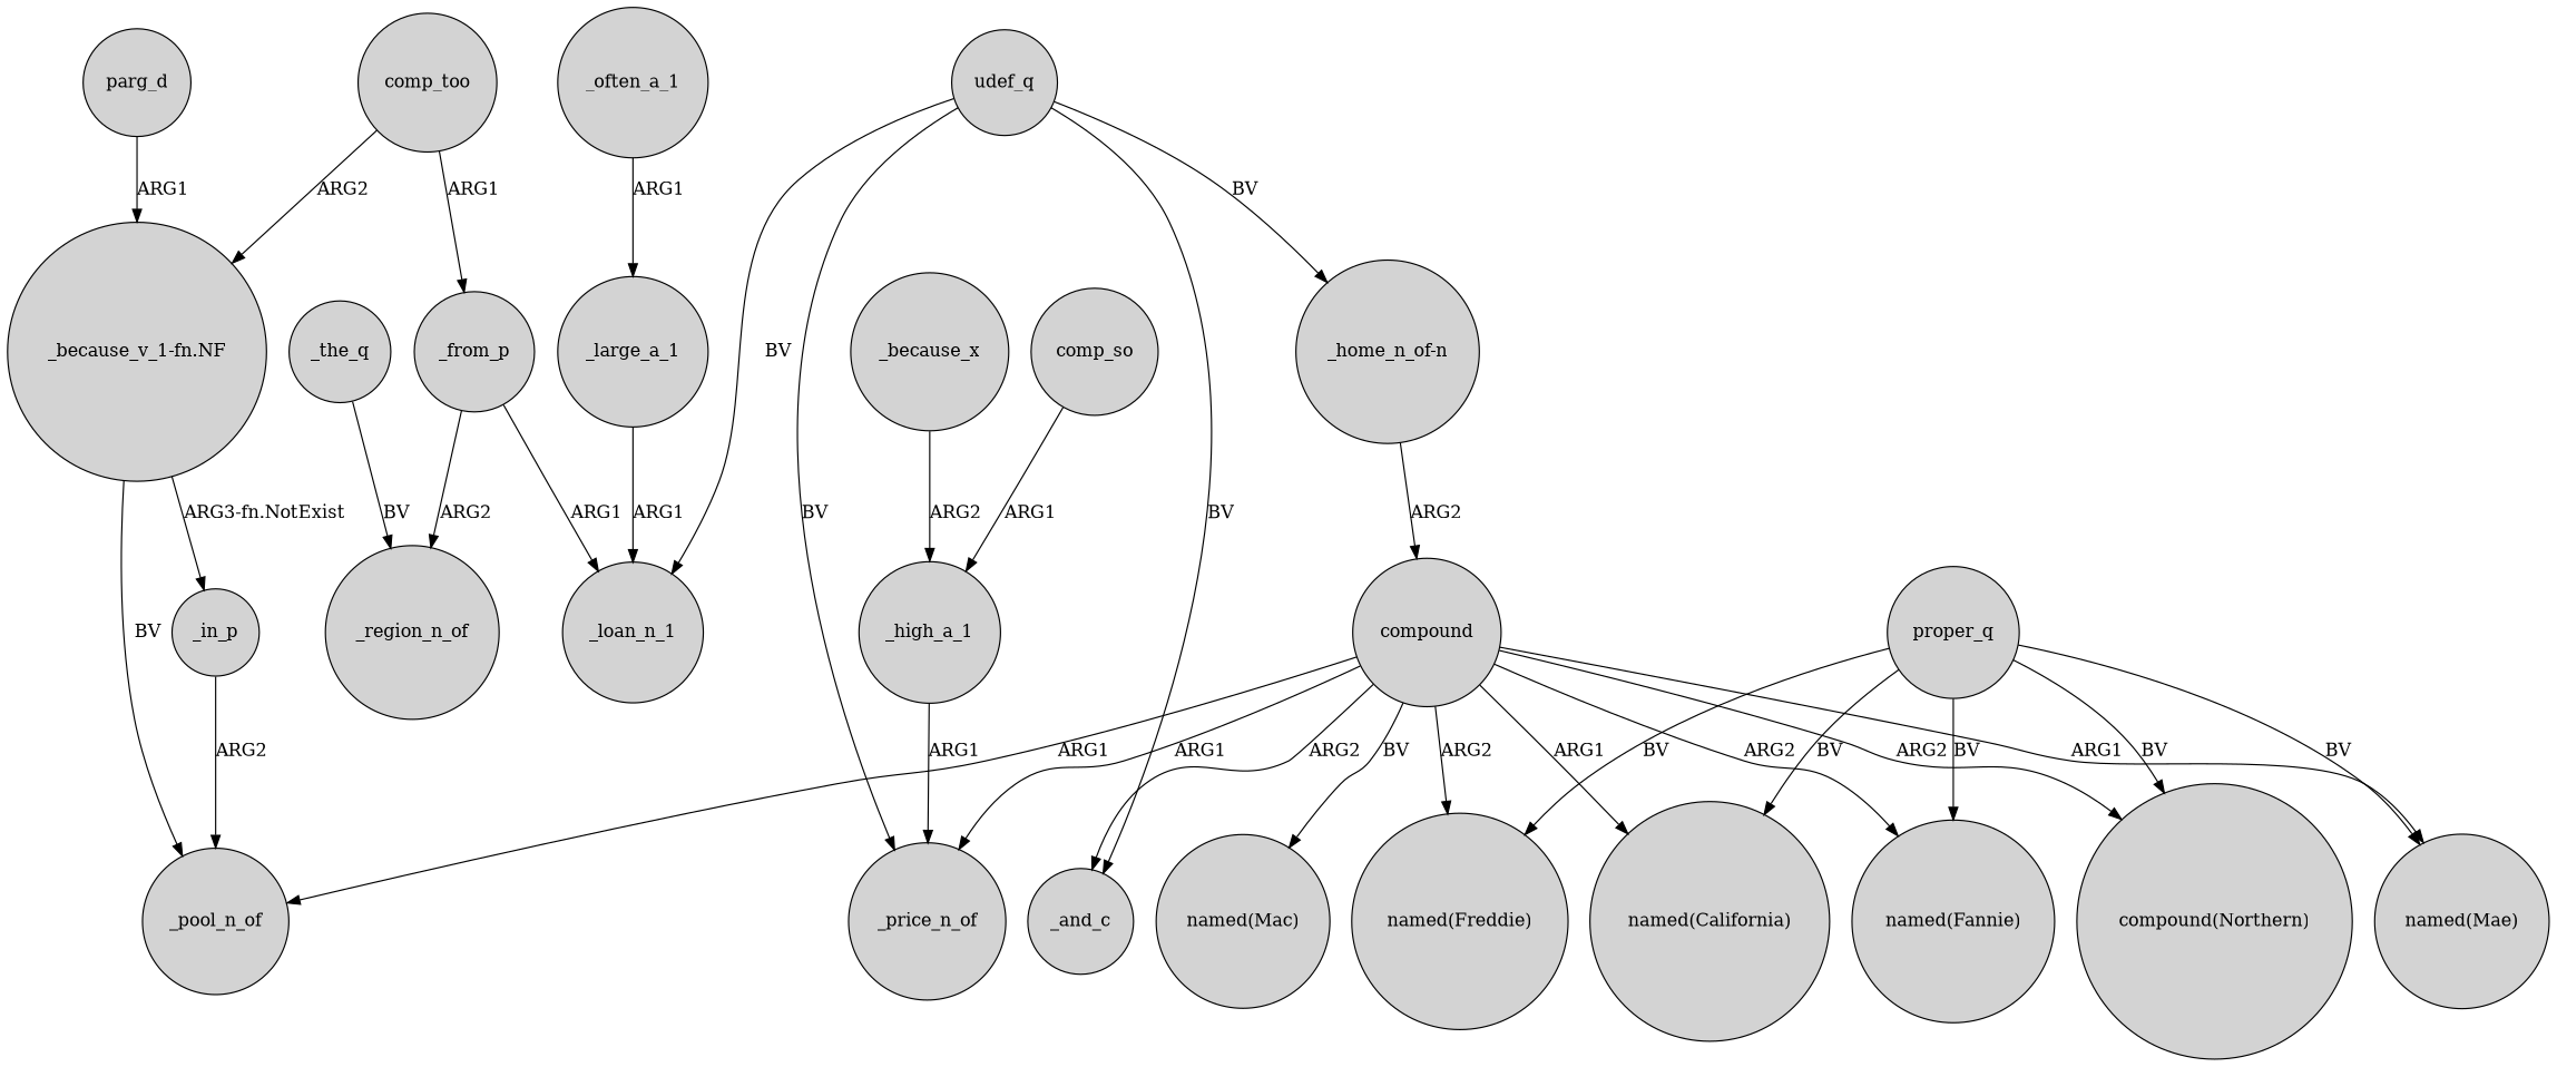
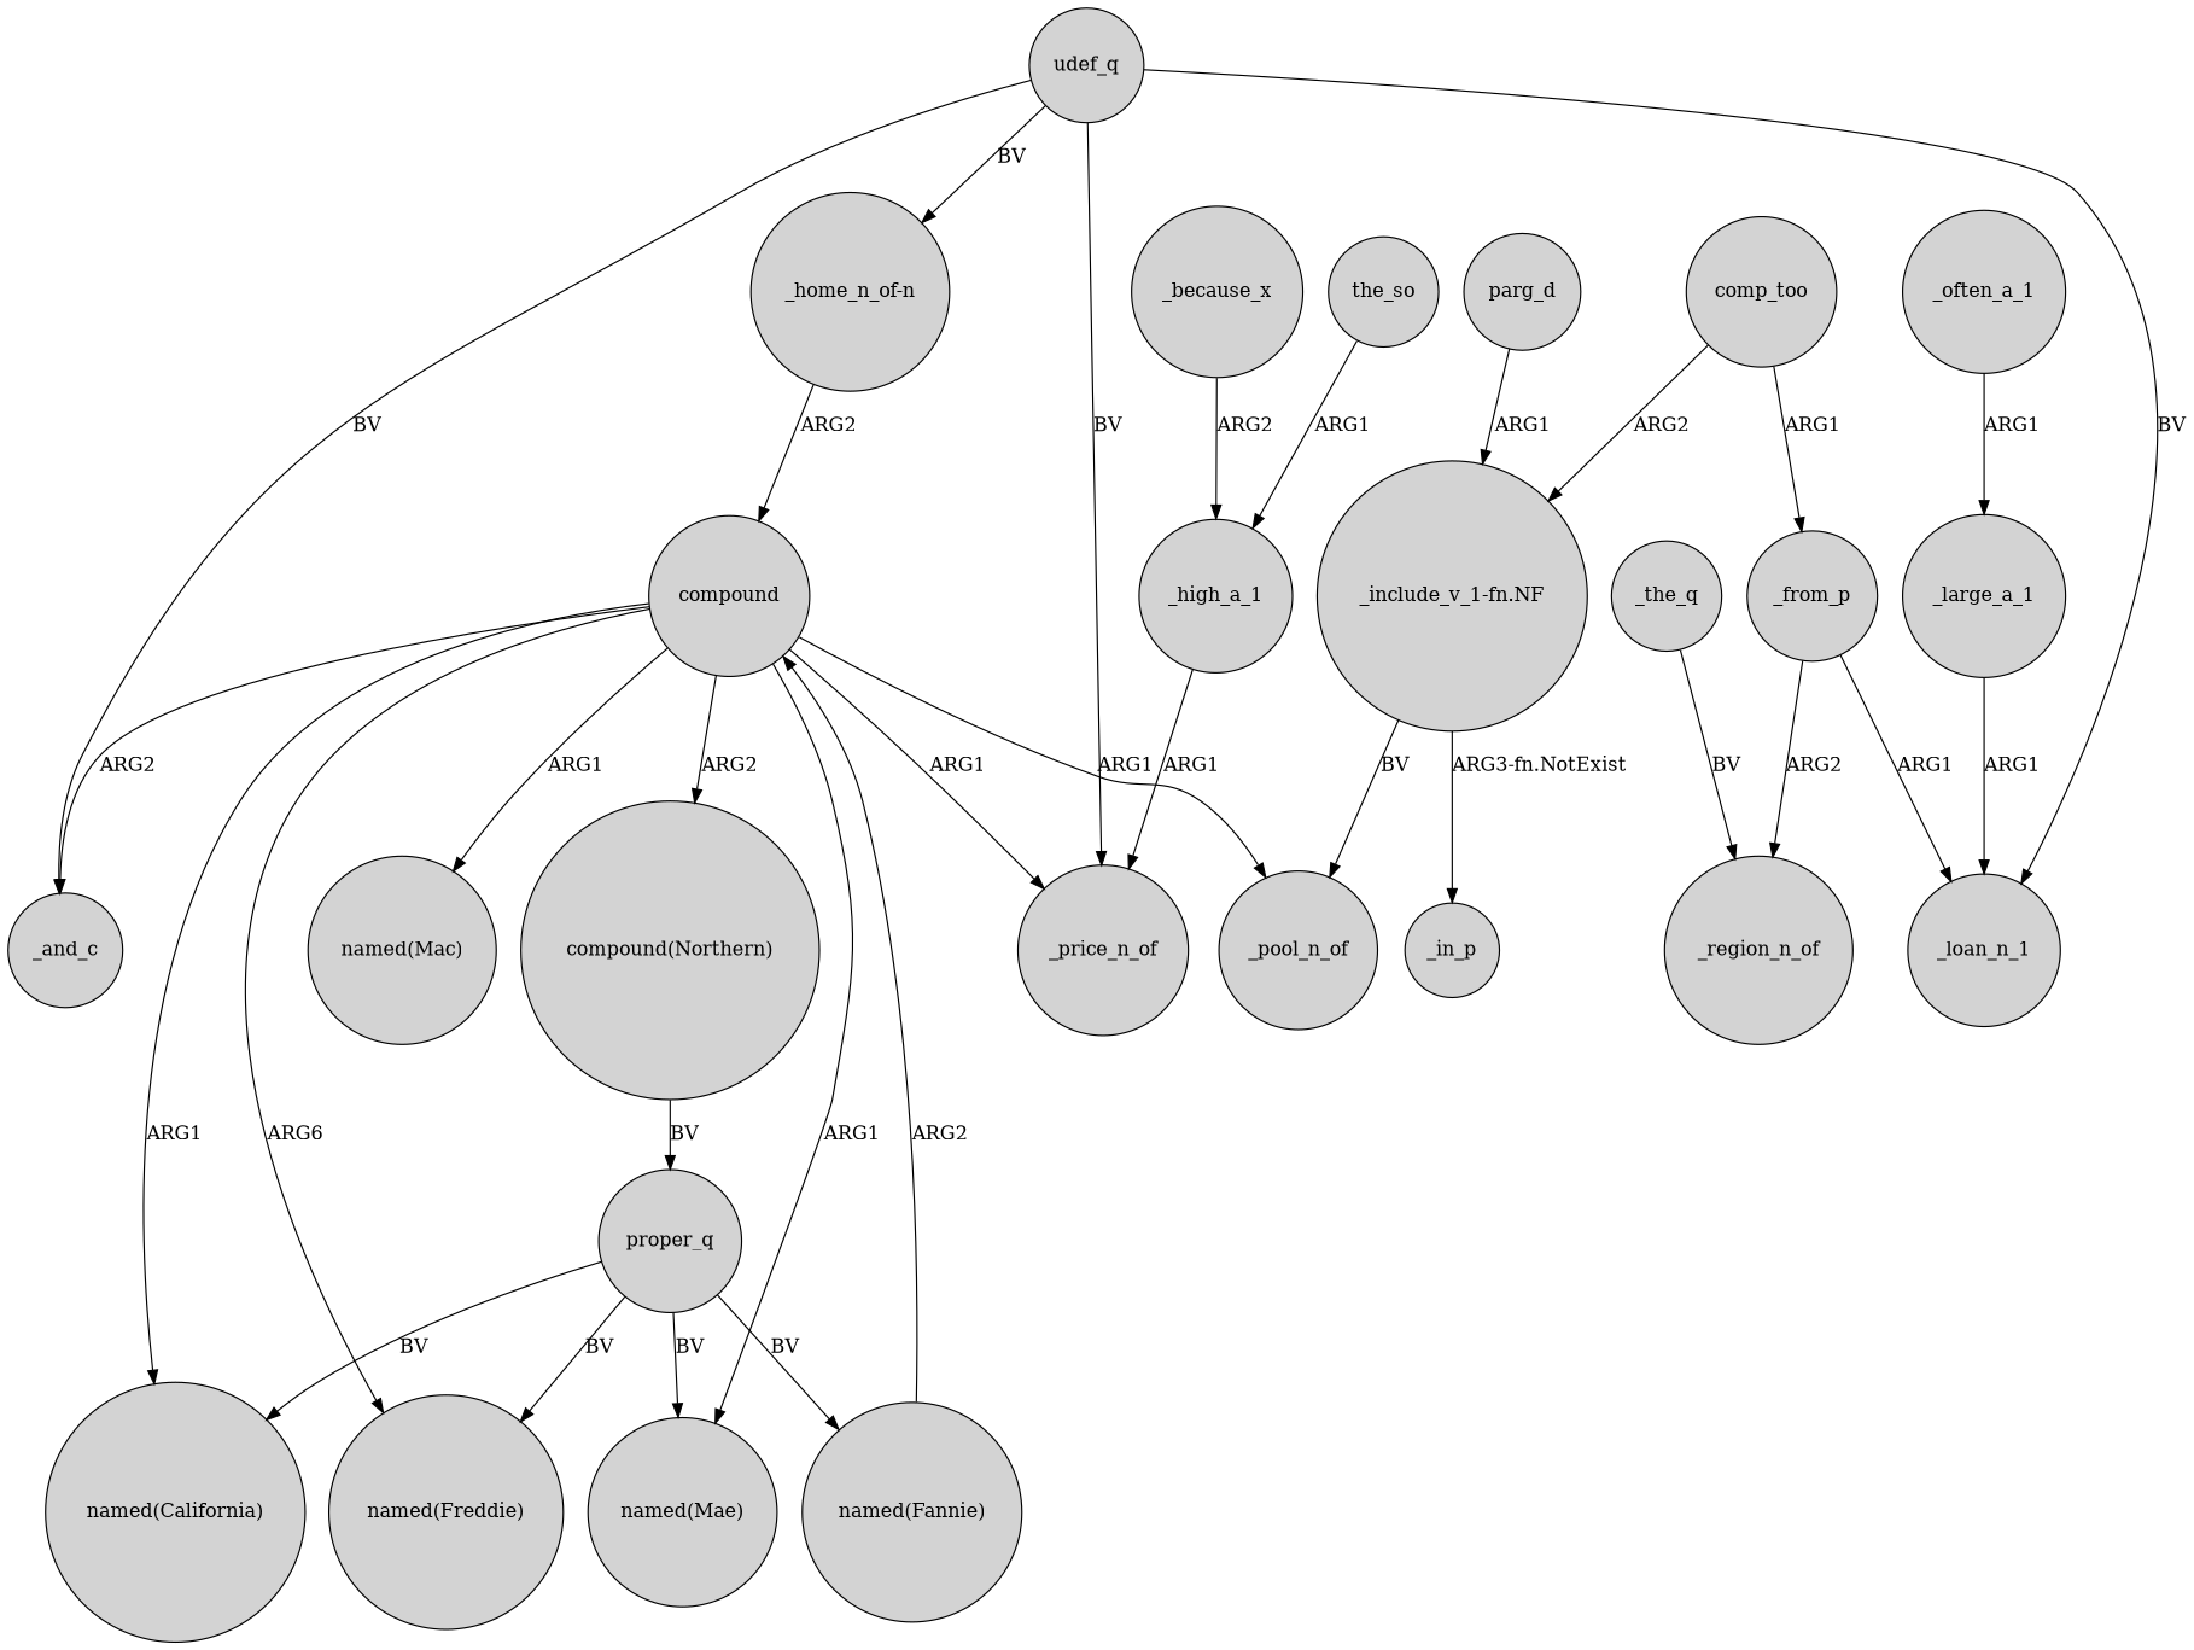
  digraph {
    node [shape=circle style=filled]
-   "_include_v_1-fn.NF" [label="_because_v_1-fn.NF"]
+   "_include_v_1-fn.NF"
    _in_p
    _pool_n_of
    udef_q
    _price_n_of
    _loan_n_1
    "_home_n_of-n"
    _and_c
    compound
    "named(Mae)"
    "named(California)"
    "named(Fannie)"
    n13 [label="compound(Northern)"]
    "named(Mac)"
    "named(Freddie)"
    proper_q
    _from_p
    _region_n_of
    _often_a_1
    _large_a_1
    _because_x
    _high_a_1
    comp_too
    parg_d
    _the_q
-   comp_so
+   comp_so [label=the_so]
    "_include_v_1-fn.NF" -> _in_p [label="ARG3-fn.NotExist"]
    "_include_v_1-fn.NF" -> _pool_n_of [label=BV]
-   _in_p -> _pool_n_of [label=ARG2]
    udef_q -> _price_n_of [label=BV]
    udef_q -> _loan_n_1 [label=BV]
    udef_q -> "_home_n_of-n" [label=BV]
    udef_q -> _and_c [label=BV]
    "_home_n_of-n" -> compound [label=ARG2]
    compound -> _pool_n_of [label=ARG1]
    compound -> _price_n_of [label=ARG1]
    compound -> _and_c [label=ARG2]
    compound -> "named(Mae)" [label=ARG1]
    compound -> "named(California)" [label=ARG1]
-   compound -> "named(Fannie)" [label=ARG2]
+   "named(Fannie)" -> compound [label=ARG2]
    compound -> n13 [label=ARG2]
-   compound -> "named(Mac)" [label=BV]
-   compound -> "named(Freddie)" [label=ARG2]
+   compound -> "named(Mac)" [label=ARG1]
+   compound -> "named(Freddie)" [label=ARG6]
    proper_q -> "named(Mae)" [label=BV]
    proper_q -> "named(California)" [label=BV]
    proper_q -> "named(Fannie)" [label=BV]
-   proper_q -> n13 [label=BV]
+   n13 -> proper_q [label=BV]
    proper_q -> "named(Freddie)" [label=BV]
    _from_p -> _loan_n_1 [label=ARG1]
    _from_p -> _region_n_of [label=ARG2]
    _often_a_1 -> _large_a_1 [label=ARG1]
    _large_a_1 -> _loan_n_1 [label=ARG1]
    _because_x -> _high_a_1 [label=ARG2]
    _high_a_1 -> _price_n_of [label=ARG1]
    comp_too -> "_include_v_1-fn.NF" [label=ARG2]
    comp_too -> _from_p [label=ARG1]
    parg_d -> "_include_v_1-fn.NF" [label=ARG1]
    _the_q -> _region_n_of [label=BV]
    comp_so -> _high_a_1 [label=ARG1]
  }
